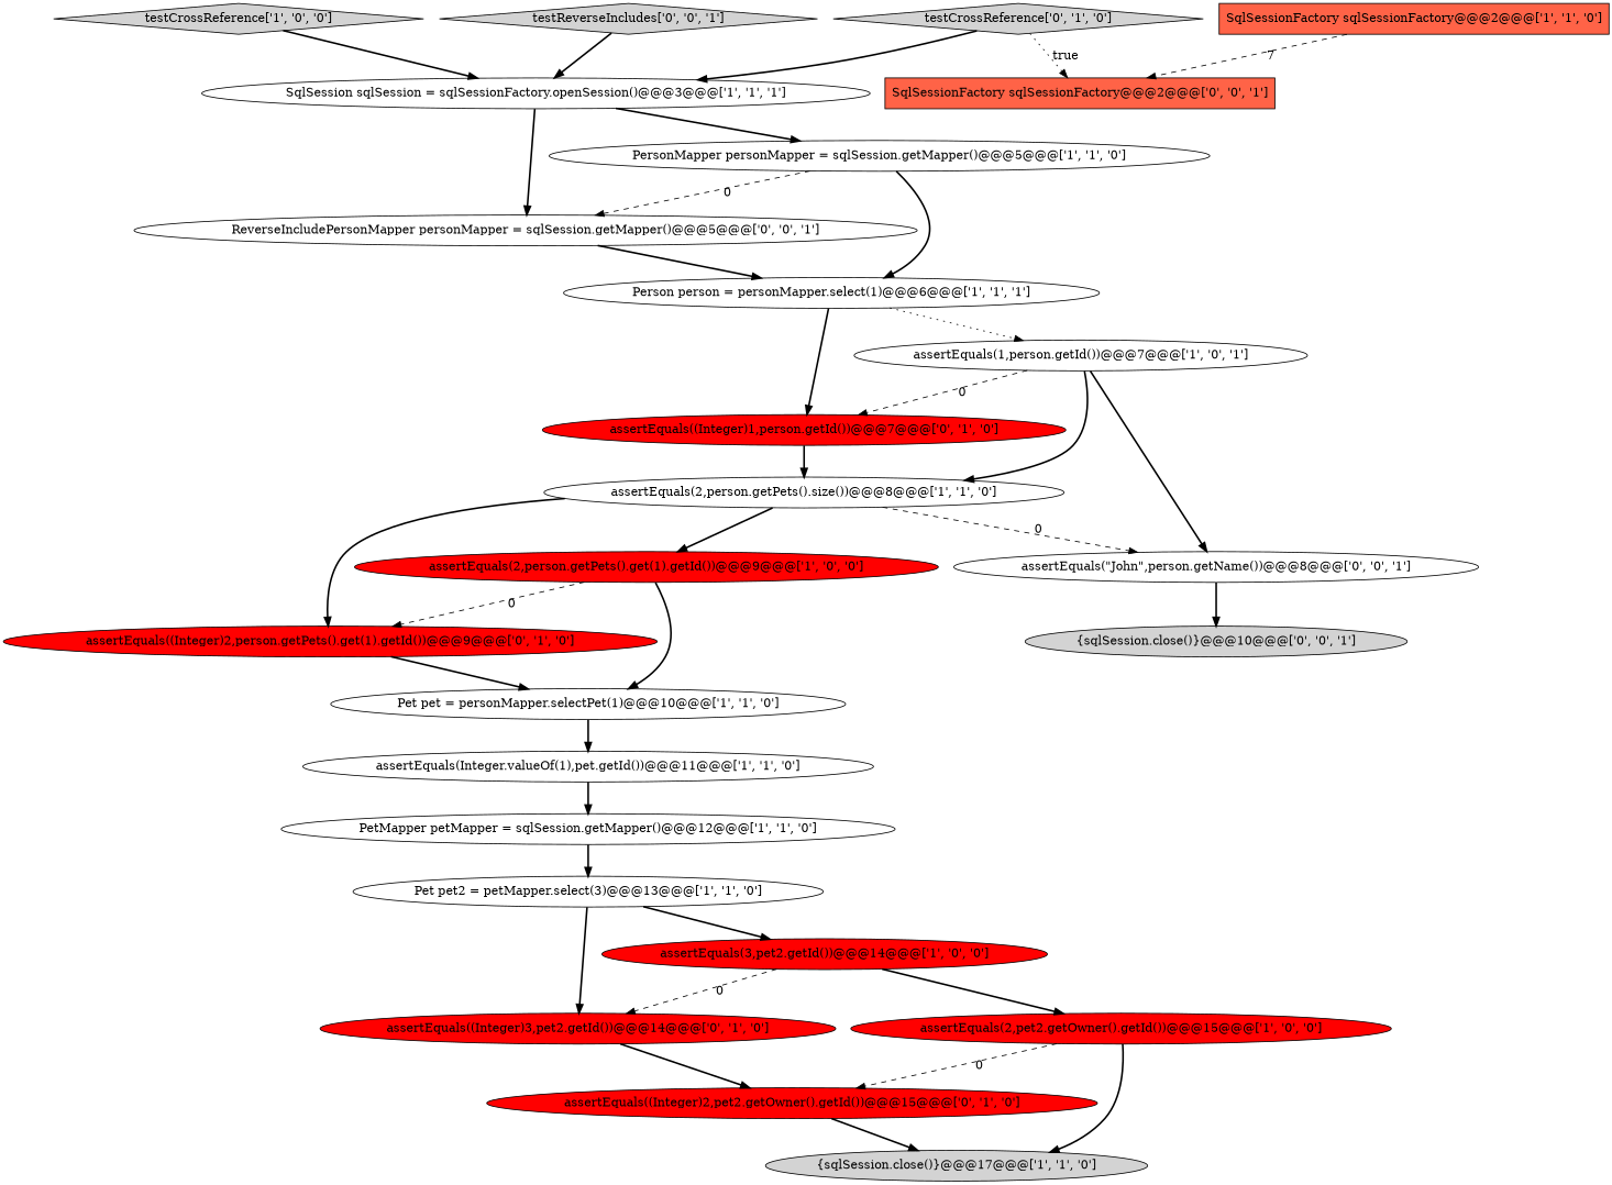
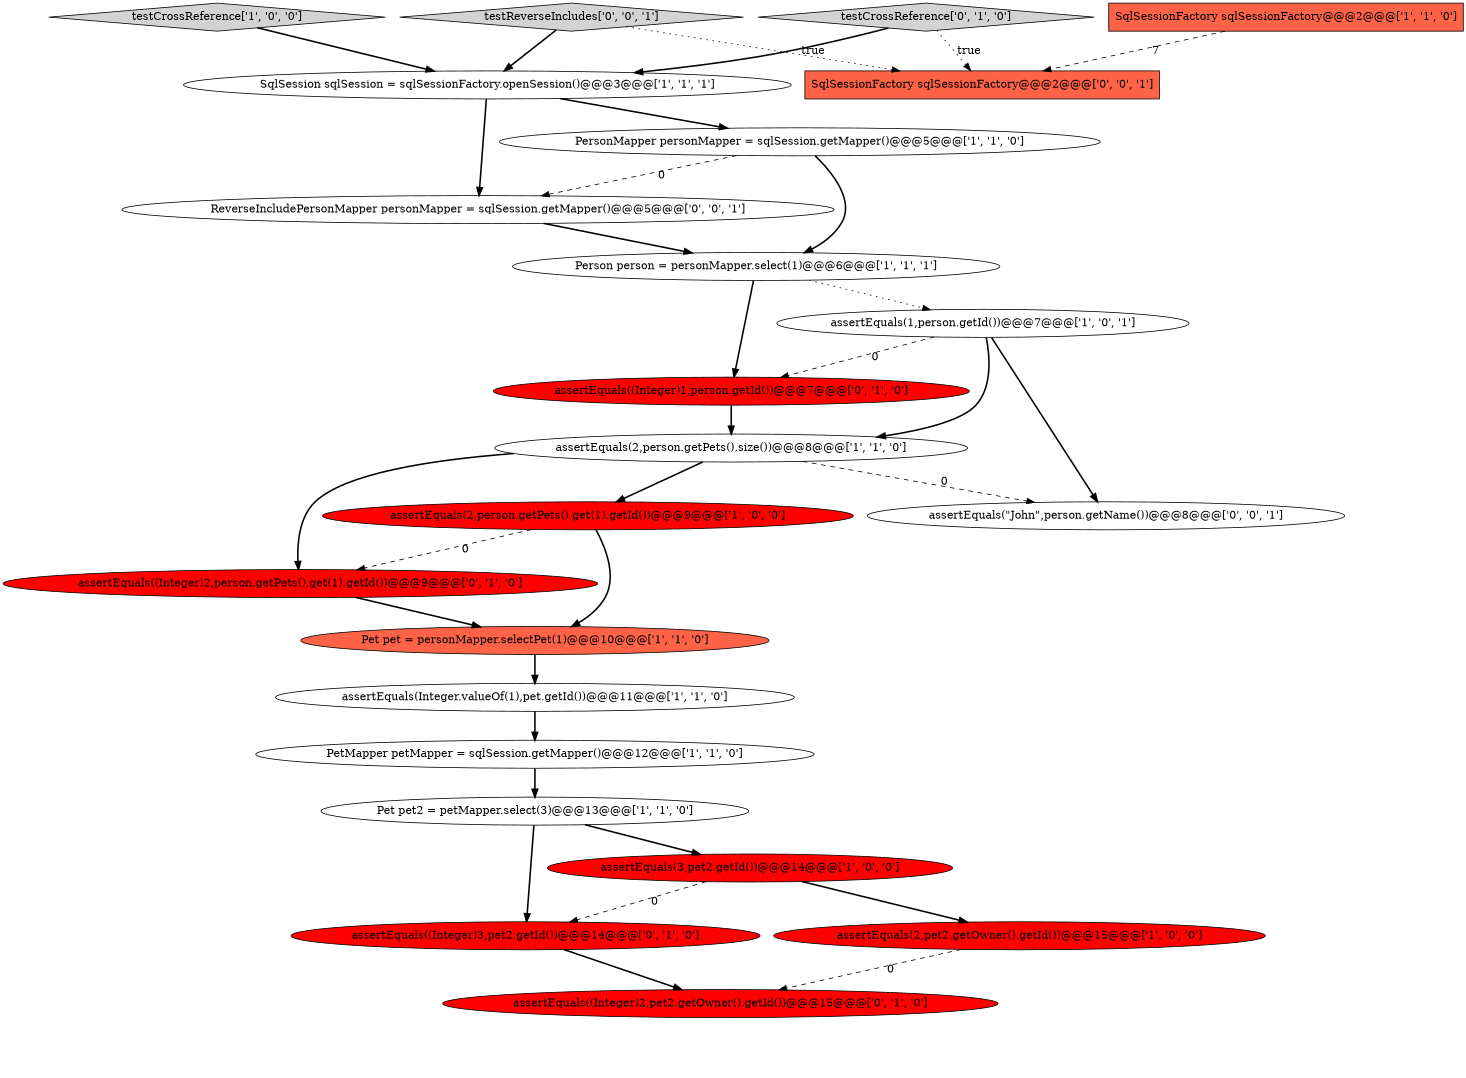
  digraph {
    node [fillcolor=white shape=ellipse style=filled]
    edge [style=bold]
    n1 [label="assertEquals(2,person.getPets().size())@@@8@@@['1', '1', '0']"]
    n2 [fillcolor=red label="assertEquals(2,person.getPets().get(1).getId())@@@9@@@['1', '0', '0']"]
    n3 [fillcolor=red label="assertEquals((Integer)2,person.getPets().get(1).getId())@@@9@@@['0', '1', '0']"]
    n4 [label="assertEquals(\"John\",person.getName())@@@8@@@['0', '0', '1']"]
-   n5 [label="Pet pet = personMapper.selectPet(1)@@@10@@@['1', '1', '0']"]
-   n6 [fillcolor=lightgray label="{sqlSession.close()}@@@10@@@['0', '0', '1']"]
+   n5 [fillcolor=tomato label="Pet pet = personMapper.selectPet(1)@@@10@@@['1', '1', '0']"]
    n7 [label="assertEquals(Integer.valueOf(1),pet.getId())@@@11@@@['1', '1', '0']"]
    n8 [fillcolor=red label="assertEquals((Integer)3,pet2.getId())@@@14@@@['0', '1', '0']"]
    n9 [fillcolor=red label="assertEquals((Integer)2,pet2.getOwner().getId())@@@15@@@['0', '1', '0']"]
-   n10 [fillcolor=lightgray label="{sqlSession.close()}@@@17@@@['1', '1', '0']"]
    n11 [fillcolor=lightgray label="testCrossReference['1', '0', '0']" shape=diamond]
    n12 [label="SqlSession sqlSession = sqlSessionFactory.openSession()@@@3@@@['1', '1', '1']"]
    n13 [label="ReverseIncludePersonMapper personMapper = sqlSession.getMapper()@@@5@@@['0', '0', '1']"]
    n14 [label="PersonMapper personMapper = sqlSession.getMapper()@@@5@@@['1', '1', '0']"]
    n15 [fillcolor=tomato label="SqlSessionFactory sqlSessionFactory@@@2@@@['1', '1', '0']" shape=box]
    n16 [fillcolor=tomato label="SqlSessionFactory sqlSessionFactory@@@2@@@['0', '0', '1']" shape=box]
    n17 [label="Person person = personMapper.select(1)@@@6@@@['1', '1', '1']"]
    n18 [label="PetMapper petMapper = sqlSession.getMapper()@@@12@@@['1', '1', '0']"]
    n19 [label="Pet pet2 = petMapper.select(3)@@@13@@@['1', '1', '0']"]
    n20 [fillcolor=red label="assertEquals(3,pet2.getId())@@@14@@@['1', '0', '0']"]
    n21 [fillcolor=red label="assertEquals(2,pet2.getOwner().getId())@@@15@@@['1', '0', '0']"]
    n22 [fillcolor=red label="assertEquals((Integer)1,person.getId())@@@7@@@['0', '1', '0']"]
    n23 [label="assertEquals(1,person.getId())@@@7@@@['1', '0', '1']"]
    n24 [fillcolor=lightgray label="testCrossReference['0', '1', '0']" shape=diamond]
    n25 [fillcolor=lightgray label="testReverseIncludes['0', '0', '1']" shape=diamond]
    n1 -> n2
    n1 -> n3
    n1 -> n4 [label=0 style=dashed]
    n2 -> n3 [label=0 style=dashed]
    n2 -> n5
    n3 -> n5
-   n4 -> n6
    n5 -> n7
    n7 -> n18
    n8 -> n9
-   n9 -> n10
    n11 -> n12
    n12 -> n13
    n12 -> n14
    n13 -> n17
    n14 -> n13 [label=0 style=dashed]
    n14 -> n17
    n15 -> n16 [label=7 style=dashed]
    n17 -> n22
    n17 -> n23 [style=dotted]
    n18 -> n19
    n19 -> n8
    n19 -> n20
    n20 -> n8 [label=0 style=dashed]
    n20 -> n21
    n21 -> n9 [label=0 style=dashed]
-   n21 -> n10
    n22 -> n1
    n23 -> n1
    n23 -> n4
    n23 -> n22 [label=0 style=dashed]
    n24 -> n12
    n24 -> n16 [label=true style=dotted]
    n25 -> n12
+   n25 -> n16 [label=true style=dotted]
  }
